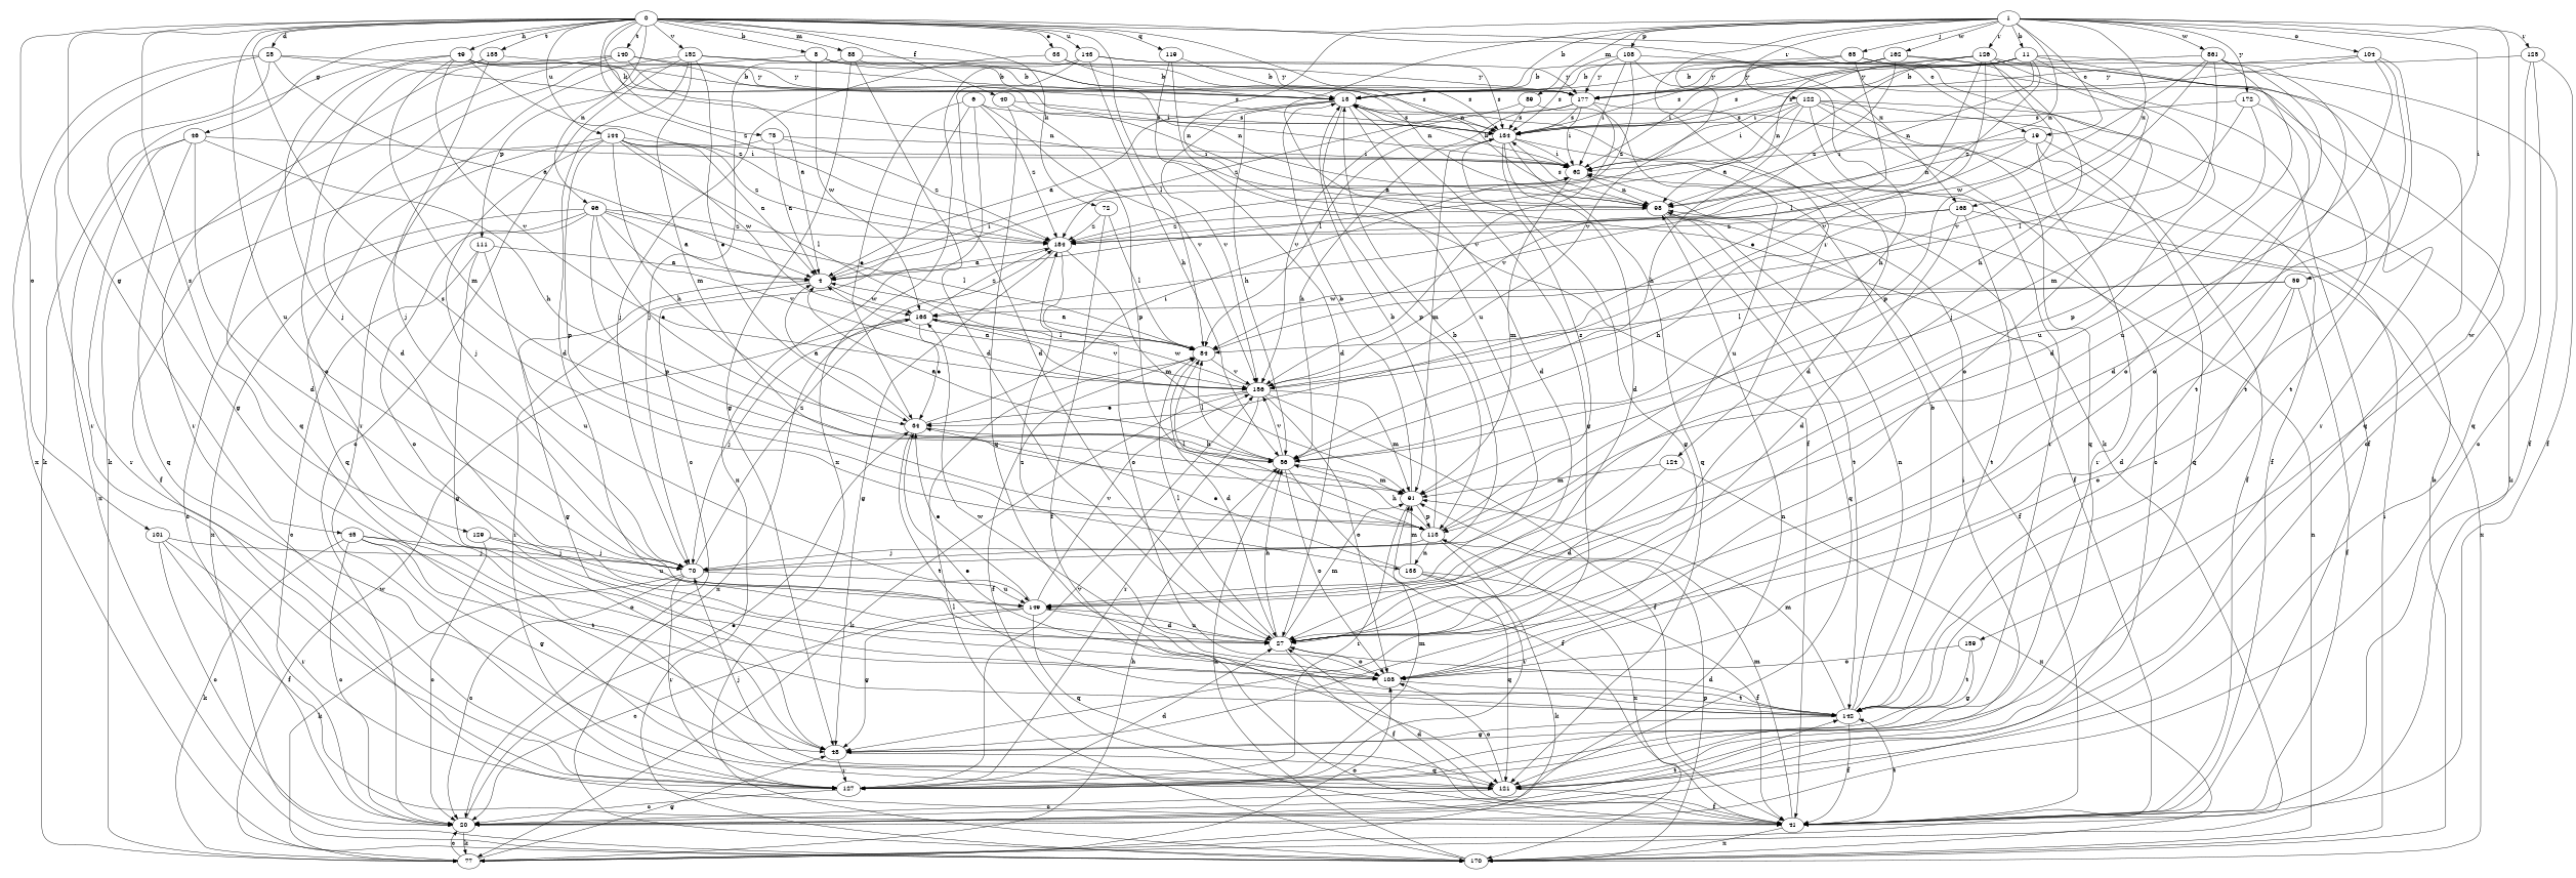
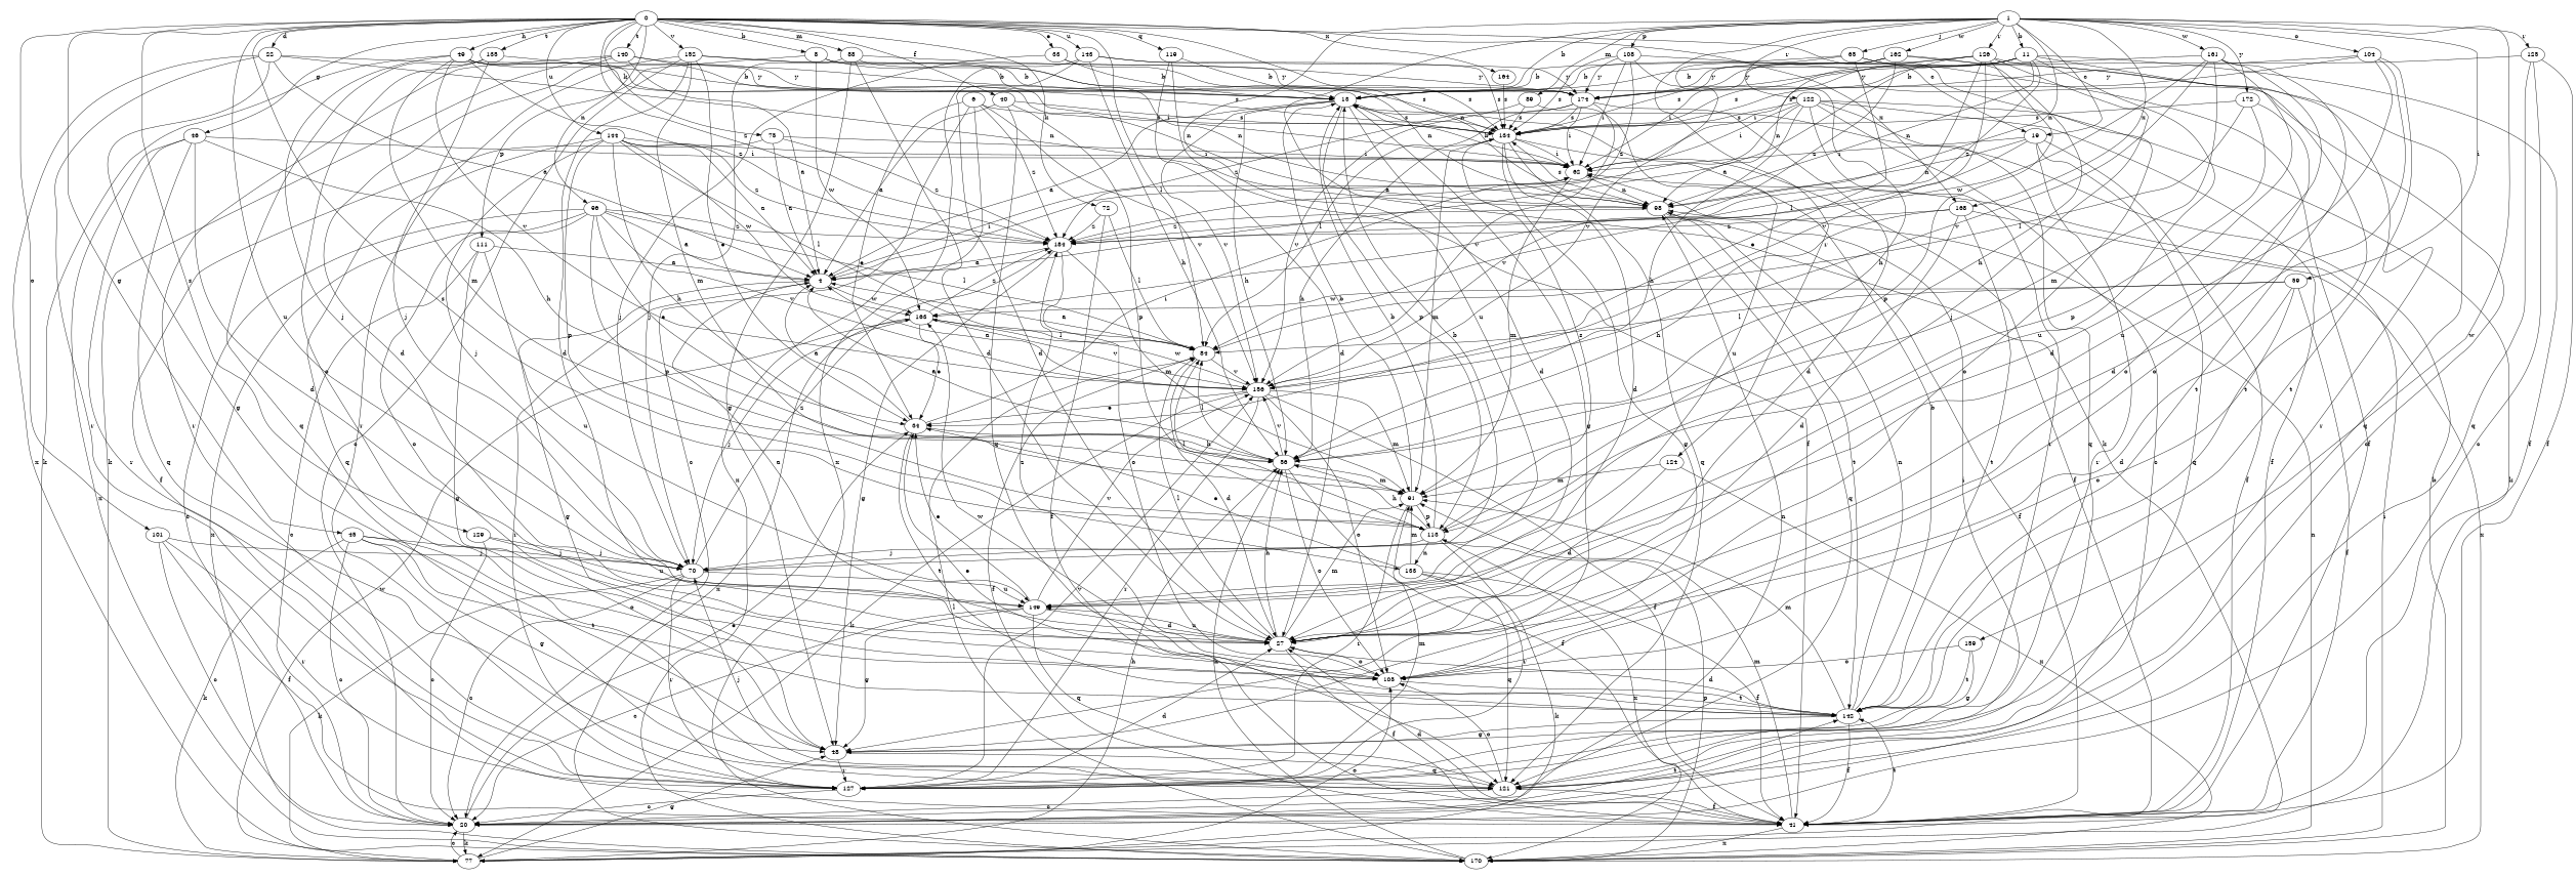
  strict digraph {
    0
    8
    19
-   25
+   25 [label=22]
    33
    40
    45
    46
    49
    72
    75
    84
    88
    n14 [label=96]
    98
    101
    119
    129
    133
    135
    140
    143
    144
    149
    152
+   164
    168
    184
    13
    134
    163
    111
    156
    62
    127
    41
    121
    170
    n39 [label=4]
    48
-   177
+   177 [label=174]
    70
    113
    77
    20
    142
    105
    27
    56
    91
    34
    1
    11
    59
    65
    89
    104
    108
    122
    124
    125
    126
    159
-   161 [label=861]
+   161
    162
    172
    6
    0 -> 8 [label=b]
    0 -> 19 [label=c]
    0 -> 25 [label=d]
    0 -> 33 [label=e]
    0 -> 40 [label=f]
    0 -> 45 [label=g]
    0 -> 46 [label=g]
    0 -> 49 [label=h]
    0 -> 72 [label=k]
    0 -> 75 [label=k]
    0 -> 84 [label=l]
    0 -> 88 [label=m]
    0 -> n14 [label=n]
    0 -> 98 [label=n]
    0 -> 101 [label=o]
    0 -> 119 [label=q]
    0 -> 129 [label=s]
    0 -> 133 [label=s]
    0 -> 135 [label=t]
    0 -> 140 [label=t]
    0 -> 143 [label=u]
    0 -> 144 [label=u]
    0 -> 149 [label=u]
    0 -> 152 [label=v]
+   0 -> 164 [label=x]
    0 -> 168 [label=x]
    0 -> 184 [label=z]
    8 -> 13 [label=b]
    8 -> 134 [label=s]
    8 -> 163 [label=w]
    8 -> 111 [label=p]
    19 -> 98 [label=n]
    19 -> 156 [label=v]
    19 -> 62 [label=i]
    19 -> 127 [label=r]
    19 -> 41 [label=f]
    19 -> 121 [label=q]
    25 -> 98 [label=n]
    25 -> 127 [label=r]
    25 -> 170 [label=x]
    25 -> n39 [label=a]
    25 -> 48 [label=g]
    25 -> 177 [label=y]
    33 -> 13 [label=b]
    33 -> 134 [label=s]
    33 -> 70 [label=j]
    40 -> 134 [label=s]
    40 -> 121 [label=q]
+   40 -> n39 [label=a]
    40 -> 113 [label=p]
    45 -> 48 [label=g]
    45 -> 70 [label=j]
    45 -> 77 [label=k]
    45 -> 20 [label=c]
    45 -> 142 [label=t]
    45 -> 105 [label=o]
    46 -> 62 [label=i]
    46 -> 127 [label=r]
    46 -> 121 [label=q]
    46 -> 170 [label=x]
    46 -> 27 [label=d]
    46 -> 56 [label=h]
    49 -> 98 [label=n]
    49 -> 184 [label=z]
    49 -> 156 [label=v]
    49 -> 62 [label=i]
    49 -> 177 [label=y]
    49 -> 70 [label=j]
    49 -> 77 [label=k]
    49 -> 91 [label=m]
    72 -> 84 [label=l]
    72 -> 184 [label=z]
    72 -> 41 [label=f]
    75 -> 184 [label=z]
    75 -> 62 [label=i]
    75 -> 41 [label=f]
    75 -> n39 [label=a]
    84 -> 156 [label=v]
    84 -> 41 [label=f]
    84 -> n39 [label=a]
    84 -> 27 [label=d]
    88 -> 98 [label=n]
    88 -> 48 [label=g]
    88 -> 177 [label=y]
    88 -> 70 [label=j]
    88 -> 27 [label=d]
    n14 -> 84 [label=l]
    n14 -> 184 [label=z]
    n14 -> 156 [label=v]
    n14 -> 170 [label=x]
    n14 -> n39 [label=a]
    n14 -> 113 [label=p]
    n14 -> 20 [label=c]
    n14 -> 105 [label=o]
    n14 -> 34 [label=e]
    98 -> 184 [label=z]
    98 -> 134 [label=s]
    98 -> 41 [label=f]
    98 -> 121 [label=q]
    98 -> 142 [label=t]
    101 -> 127 [label=r]
    101 -> 41 [label=f]
    101 -> 70 [label=j]
    101 -> 20 [label=c]
    119 -> 13 [label=b]
    119 -> 41 [label=f]
    119 -> 27 [label=d]
    129 -> 149 [label=u]
    129 -> 70 [label=j]
    129 -> 20 [label=c]
    133 -> 41 [label=f]
    133 -> 121 [label=q]
    133 -> 77 [label=k]
    133 -> 91 [label=m]
    133 -> 34 [label=e]
    135 -> 13 [label=b]
    135 -> 121 [label=q]
    135 -> 70 [label=j]
    135 -> 105 [label=o]
    140 -> 13 [label=b]
    140 -> 134 [label=s]
    140 -> 127 [label=r]
    140 -> n39 [label=a]
    140 -> 77 [label=k]
    140 -> 27 [label=d]
    143 -> 134 [label=s]
    143 -> 170 [label=x]
    143 -> 177 [label=y]
    143 -> 27 [label=d]
    143 -> 56 [label=h]
    144 -> 84 [label=l]
    144 -> 184 [label=z]
    144 -> 163 [label=w]
    144 -> 62 [label=i]
    144 -> 121 [label=q]
    144 -> n39 [label=a]
    144 -> 70 [label=j]
    144 -> 113 [label=p]
    144 -> 56 [label=h]
    149 -> 156 [label=v]
    149 -> 121 [label=q]
    149 -> 48 [label=g]
    149 -> 20 [label=c]
    149 -> 27 [label=d]
    149 -> 34 [label=e]
    152 -> 98 [label=n]
    152 -> 127 [label=r]
    152 -> 177 [label=y]
    152 -> 20 [label=c]
    152 -> 27 [label=d]
    152 -> 91 [label=m]
    152 -> 34 [label=e]
+   164 -> 134 [label=s]
    168 -> 184 [label=z]
    168 -> 170 [label=x]
    168 -> 142 [label=t]
    168 -> 27 [label=d]
    168 -> 56 [label=h]
    184 -> n39 [label=a]
    184 -> 48 [label=g]
    184 -> 105 [label=o]
    184 -> 91 [label=m]
    13 -> 134 [label=s]
    13 -> 156 [label=v]
    13 -> n39 [label=a]
    13 -> 48 [label=g]
    13 -> 113 [label=p]
    13 -> 27 [label=d]
    13 -> 56 [label=h]
    134 -> 62 [label=i]
    134 -> 41 [label=f]
    134 -> 121 [label=q]
    134 -> 48 [label=g]
    134 -> 27 [label=d]
    134 -> 56 [label=h]
    134 -> 91 [label=m]
    163 -> 84 [label=l]
    163 -> 184 [label=z]
    163 -> 156 [label=v]
    163 -> 170 [label=x]
    163 -> 70 [label=j]
    163 -> 34 [label=e]
    111 -> 149 [label=u]
    111 -> n39 [label=a]
    111 -> 48 [label=g]
    111 -> 20 [label=c]
    156 -> 163 [label=w]
    156 -> 127 [label=r]
    156 -> 41 [label=f]
    156 -> n39 [label=a]
    156 -> 77 [label=k]
    156 -> 105 [label=o]
    156 -> 91 [label=m]
    156 -> 34 [label=e]
    62 -> 98 [label=n]
    62 -> 13 [label=b]
    62 -> 91 [label=m]
    127 -> 156 [label=v]
    127 -> 20 [label=c]
    127 -> 27 [label=d]
    127 -> 91 [label=m]
    41 -> 170 [label=x]
    41 -> 142 [label=t]
    41 -> 27 [label=d]
    41 -> 91 [label=m]
    121 -> 62 [label=i]
    121 -> 41 [label=f]
    121 -> 70 [label=j]
    121 -> 20 [label=c]
    121 -> 105 [label=o]
    170 -> 84 [label=l]
    170 -> 98 [label=n]
    170 -> 13 [label=b]
    170 -> 62 [label=i]
    170 -> 113 [label=p]
    170 -> 56 [label=h]
    n39 -> 163 [label=w]
    n39 -> 62 [label=i]
    n39 -> 127 [label=r]
    n39 -> 48 [label=g]
    48 -> 127 [label=r]
    48 -> 121 [label=q]
    177 -> 84 [label=l]
    177 -> 184 [label=z]
    177 -> 134 [label=s]
    177 -> 156 [label=v]
    177 -> 62 [label=i]
    177 -> 27 [label=d]
    70 -> 149 [label=u]
    70 -> 184 [label=z]
    70 -> 13 [label=b]
    70 -> 127 [label=r]
    70 -> 77 [label=k]
    70 -> 20 [label=c]
    113 -> 84 [label=l]
    113 -> 133 [label=n]
    113 -> 13 [label=b]
    113 -> 134 [label=s]
    113 -> 127 [label=r]
    113 -> 170 [label=x]
    113 -> 70 [label=j]
    113 -> 56 [label=h]
    77 -> 163 [label=w]
    77 -> 48 [label=g]
    77 -> 20 [label=c]
    77 -> 105 [label=o]
    77 -> 56 [label=h]
    20 -> 98 [label=n]
    20 -> 77 [label=k]
    20 -> 142 [label=t]
    20 -> 34 [label=e]
    142 -> 98 [label=n]
    142 -> 13 [label=b]
    142 -> 163 [label=w]
    142 -> 41 [label=f]
    142 -> 48 [label=g]
    142 -> 27 [label=d]
    142 -> 91 [label=m]
    142 -> 34 [label=e]
    105 -> 184 [label=z]
    105 -> 142 [label=t]
    27 -> 84 [label=l]
    27 -> 149 [label=u]
    27 -> 41 [label=f]
+   27 -> n39 [label=a]
    27 -> 105 [label=o]
    27 -> 56 [label=h]
    27 -> 91 [label=m]
    56 -> 84 [label=l]
    56 -> 156 [label=v]
    56 -> 41 [label=f]
    56 -> n39 [label=a]
    56 -> 105 [label=o]
    56 -> 91 [label=m]
    91 -> 13 [label=b]
    91 -> 127 [label=r]
    91 -> 113 [label=p]
    34 -> 62 [label=i]
    34 -> n39 [label=a]
    34 -> 142 [label=t]
    34 -> 56 [label=h]
    1 -> 19 [label=c]
    1 -> 98 [label=n]
    1 -> 149 [label=u]
    1 -> 168 [label=x]
    1 -> 13 [label=b]
    1 -> 77 [label=k]
    1 -> 11 [label=b]
    1 -> 59 [label=i]
    1 -> 65 [label=j]
    1 -> 89 [label=m]
    1 -> 104 [label=o]
    1 -> 108 [label=p]
    1 -> 122 [label=r]
    1 -> 124 [label=r]
    1 -> 125 [label=r]
    1 -> 126 [label=r]
    1 -> 159 [label=w]
    1 -> 161 [label=w]
    1 -> 162 [label=w]
    1 -> 172 [label=y]
    11 -> 98 [label=n]
    11 -> 149 [label=u]
    11 -> 184 [label=z]
    11 -> 13 [label=b]
    11 -> 134 [label=s]
    11 -> 62 [label=i]
    11 -> 41 [label=f]
    11 -> 177 [label=y]
    11 -> 142 [label=t]
    59 -> 84 [label=l]
    59 -> 163 [label=w]
    59 -> 41 [label=f]
    59 -> 105 [label=o]
    59 -> 27 [label=d]
    65 -> 13 [label=b]
    65 -> 156 [label=v]
    65 -> 41 [label=f]
    65 -> 105 [label=o]
    65 -> 34 [label=e]
    89 -> 149 [label=u]
    89 -> 134 [label=s]
    89 -> 156 [label=v]
    104 -> 149 [label=u]
    104 -> 134 [label=s]
    104 -> 177 [label=y]
    104 -> 142 [label=t]
    104 -> 105 [label=o]
    108 -> 184 [label=z]
    108 -> 134 [label=s]
    108 -> 62 [label=i]
    108 -> 177 [label=y]
    108 -> 20 [label=c]
    108 -> 56 [label=h]
    122 -> 134 [label=s]
    122 -> 62 [label=i]
    122 -> 127 [label=r]
    122 -> 41 [label=f]
    122 -> 121 [label=q]
    122 -> n39 [label=a]
    122 -> 77 [label=k]
    122 -> 20 [label=c]
    122 -> 56 [label=h]
    124 -> 170 [label=x]
    124 -> 27 [label=d]
    124 -> 91 [label=m]
    125 -> 13 [label=b]
    125 -> 41 [label=f]
    125 -> 121 [label=q]
    125 -> 20 [label=c]
    126 -> 84 [label=l]
    126 -> 98 [label=n]
    126 -> 156 [label=v]
    126 -> 127 [label=r]
    126 -> n39 [label=a]
    126 -> 177 [label=y]
    126 -> 70 [label=j]
    126 -> 113 [label=p]
    159 -> 48 [label=g]
    159 -> 142 [label=t]
    159 -> 105 [label=o]
    161 -> 163 [label=w]
    161 -> 156 [label=v]
    161 -> 177 [label=y]
    161 -> 142 [label=t]
    161 -> 105 [label=o]
    161 -> 27 [label=d]
    161 -> 91 [label=m]
    162 -> 184 [label=z]
    162 -> 13 [label=b]
    162 -> 134 [label=s]
    162 -> 62 [label=i]
    162 -> 121 [label=q]
    162 -> 56 [label=h]
    172 -> 84 [label=l]
    172 -> 134 [label=s]
    172 -> 113 [label=p]
    172 -> 27 [label=d]
    6 -> 184 [label=z]
    6 -> 134 [label=s]
    6 -> 156 [label=v]
    6 -> 170 [label=x]
    6 -> 20 [label=c]
    6 -> 34 [label=e]
  }
